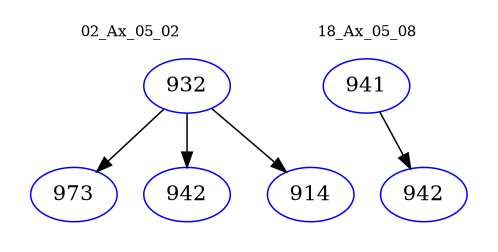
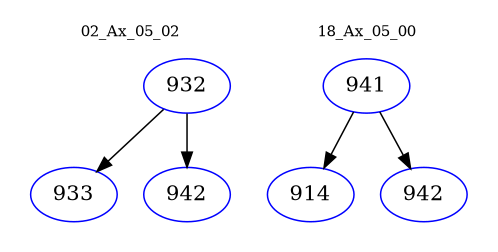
  digraph {
    node [color=blue]
    edge [color=black]
    n1 [label=932]
-   n2 [label=973]
+   n2 [label=933]
    n3 [label=942]
    n4 [label=941]
    n5 [label=914]
    n6 [label=942]
    subgraph cluster_1 {
      color=white
      fontsize=10
      label="02_Ax_05_02"
      n1
      n2
      n3
    }
    subgraph cluster_2 {
      color=white
      fontsize=10
-     label="18_Ax_05_08"
+     label="18_Ax_05_00"
      n4
      n5
      n6
    }
    n1 -> n2
    n1 -> n3
-   n1 -> n5
+   n4 -> n5
    n4 -> n6
  }
